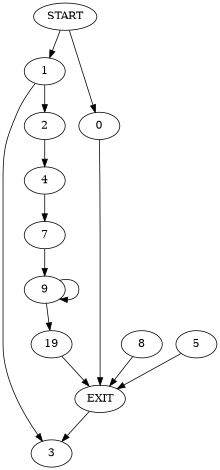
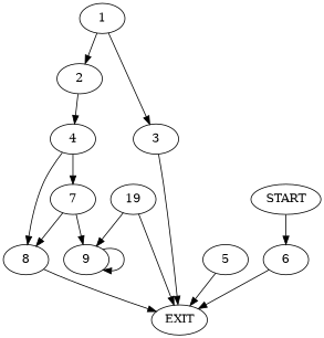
  digraph {
    n1 [label=START]
    1
-   6 [label=0]
+   6
    2
    3
    n6 [label=EXIT]
    4
    7
    8
    5
    9
    n12 [label=19]
-   n1 -> 1
    n1 -> 6
    1 -> 2
    1 -> 3
    6 -> n6
    2 -> 4
-   n6 -> 3
+   3 -> n6
    4 -> 7
+   4 -> 8
+   7 -> 8
    7 -> 9
    8 -> n6
    5 -> n6
    9 -> 9
-   9 -> n12
+   n12 -> 9
    n12 -> n6
  }
